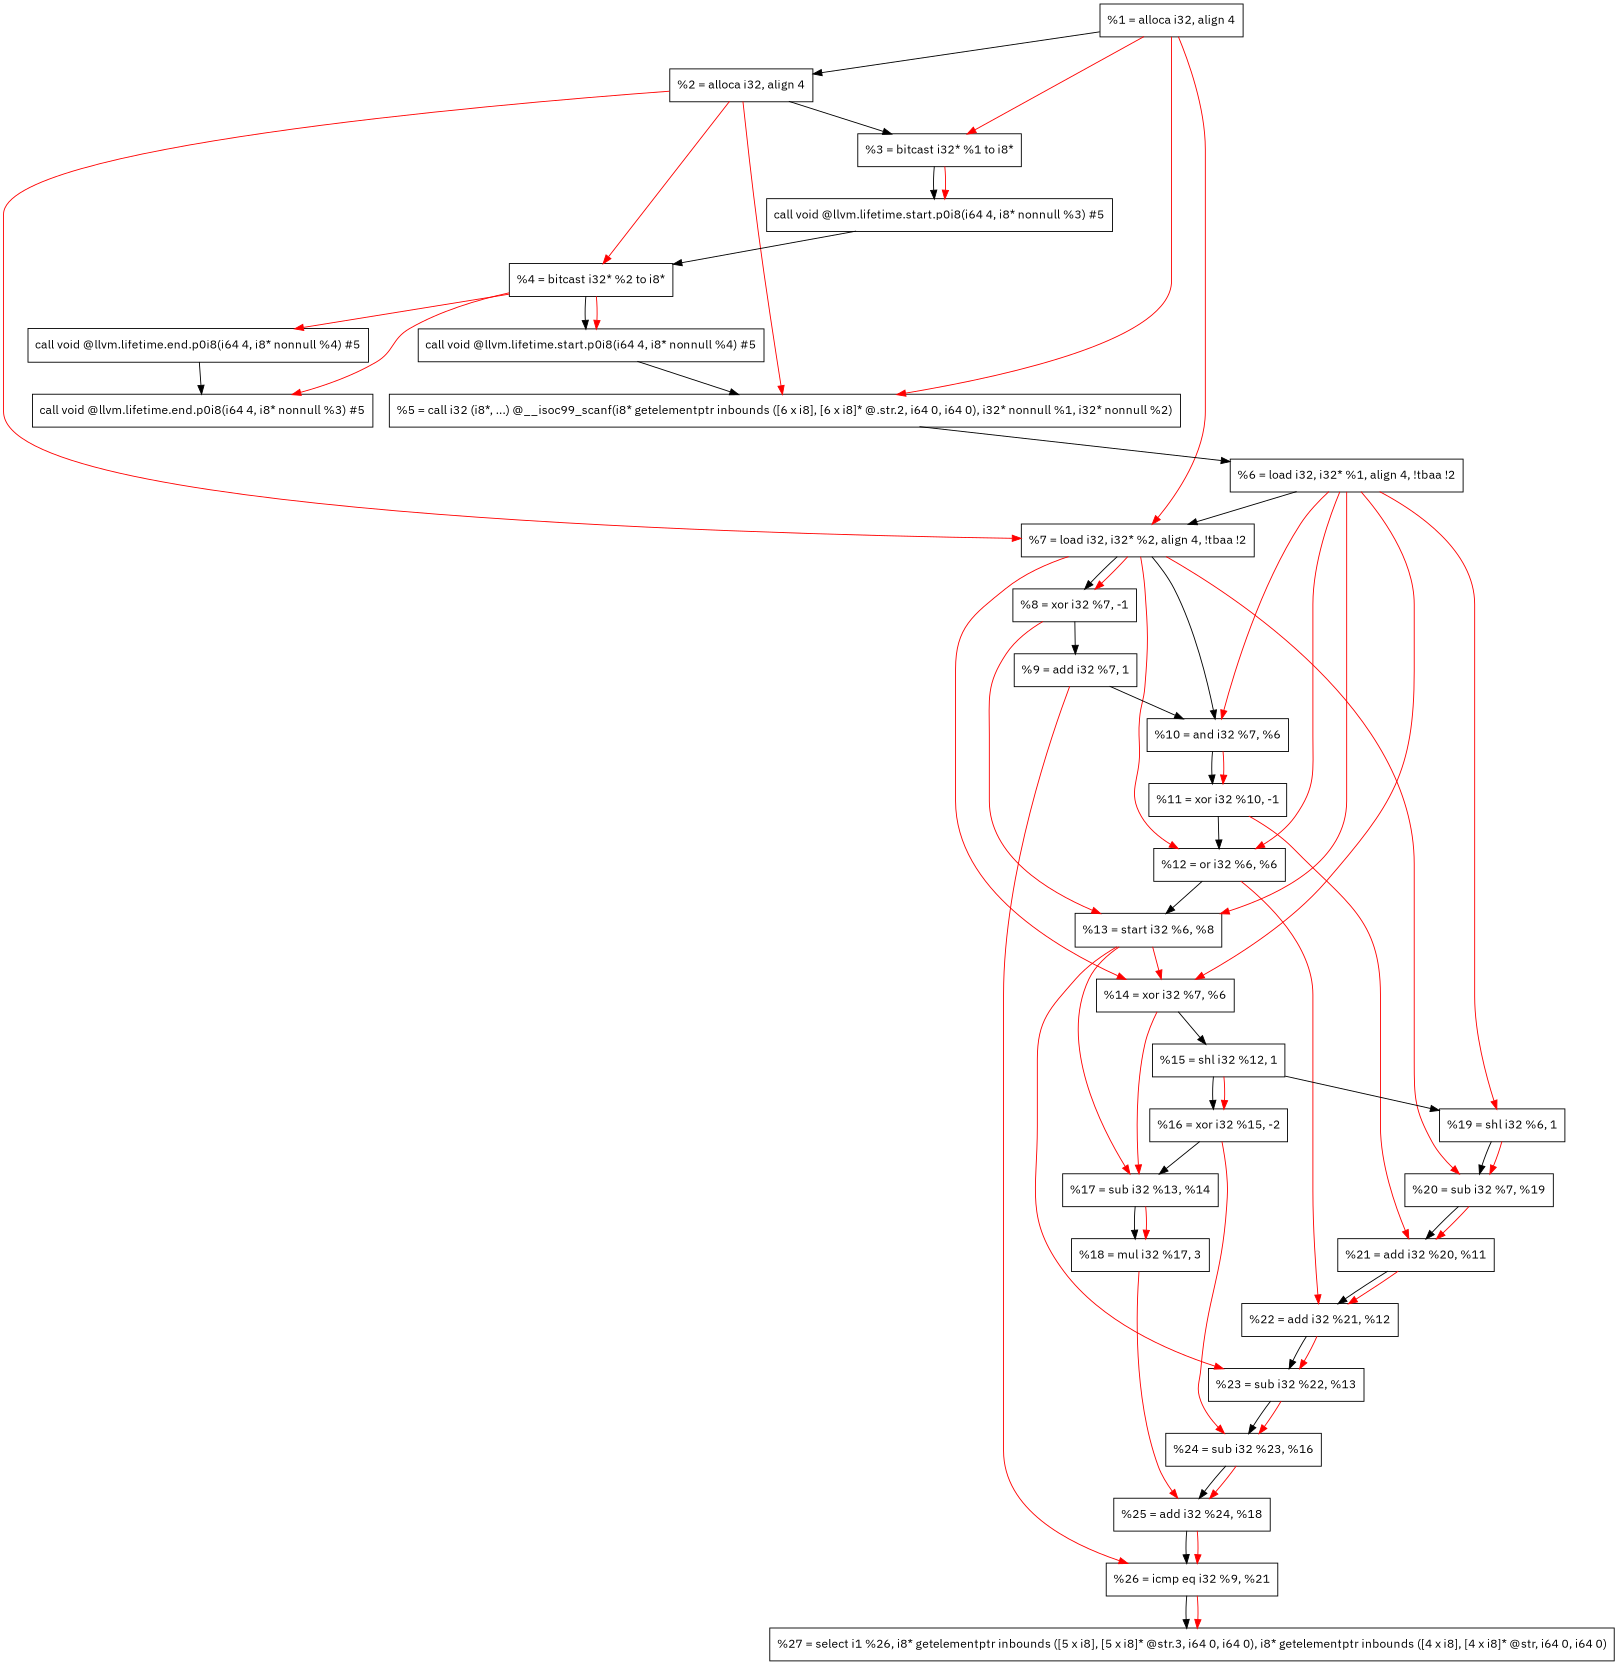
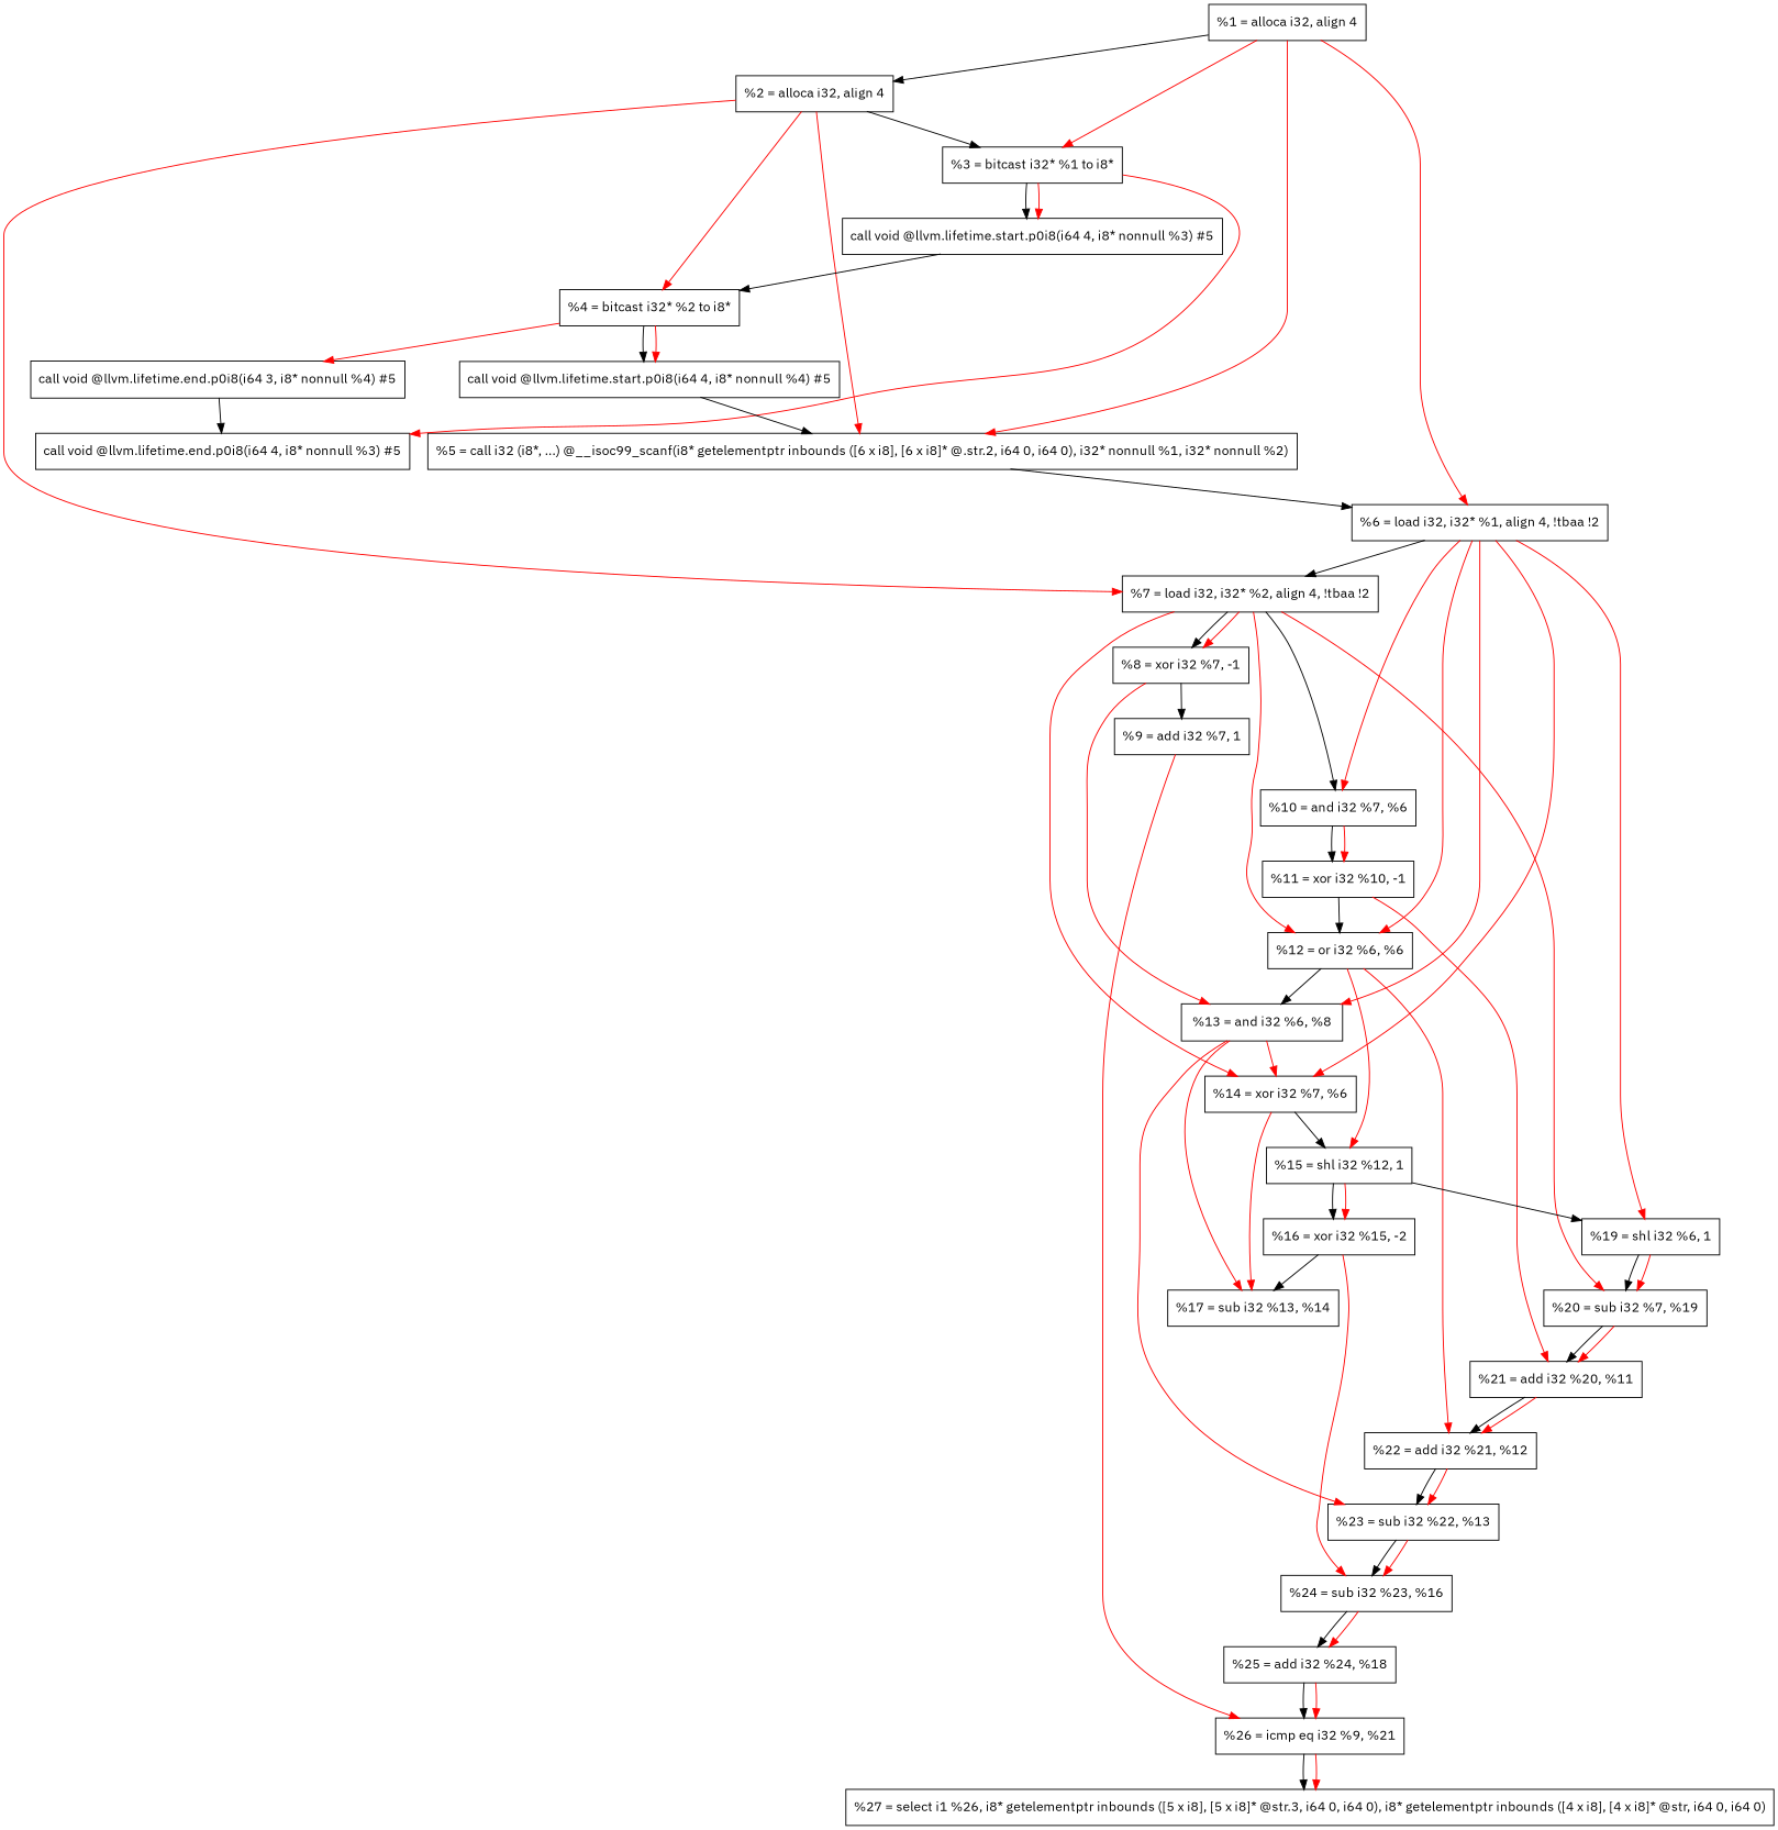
  digraph {
    fontname="IBM Plex Sans"
    node [fontname="IBM Plex Sans" shape=record]
    edge [fontname="IBM Plex Sans" color=red]
    n1 [label="  %1 = alloca i32, align 4"]
    n2 [label="  %2 = alloca i32, align 4"]
    n3 [label="  %3 = bitcast i32* %1 to i8*"]
    n4 [label="  %5 = call i32 (i8*, ...) @__isoc99_scanf(i8* getelementptr inbounds ([6 x i8], [6 x i8]* @.str.2, i64 0, i64 0), i32* nonnull %1, i32* nonnull %2)"]
    n5 [label="  %6 = load i32, i32* %1, align 4, !tbaa !2"]
    n6 [label="  %4 = bitcast i32* %2 to i8*"]
    n7 [label="  %7 = load i32, i32* %2, align 4, !tbaa !2"]
    n8 [label="  call void @llvm.lifetime.start.p0i8(i64 4, i8* nonnull %3) #5"]
    n9 [label="  call void @llvm.lifetime.end.p0i8(i64 4, i8* nonnull %3) #5"]
    n10 [label="  %10 = and i32 %7, %6"]
    n11 [label="%12 = or i32 %6, %6"]
-   n12 [label="%13 = start i32 %6, %8"]
+   n12 [label="  %13 = and i32 %6, %8"]
    n13 [label="  %14 = xor i32 %7, %6"]
    n14 [label="  %19 = shl i32 %6, 1"]
    n15 [label="  call void @llvm.lifetime.start.p0i8(i64 4, i8* nonnull %4) #5"]
-   n16 [label="  call void @llvm.lifetime.end.p0i8(i64 4, i8* nonnull %4) #5"]
+   n16 [label="call void @llvm.lifetime.end.p0i8(i64 3, i8* nonnull %4) #5"]
    n17 [label="  %8 = xor i32 %7, -1"]
    n18 [label="  %20 = sub i32 %7, %19"]
    n19 [label="  %11 = xor i32 %10, -1"]
    n20 [label="  %15 = shl i32 %12, 1"]
    n21 [label="  %22 = add i32 %21, %12"]
    n22 [label="  %17 = sub i32 %13, %14"]
    n23 [label="  %23 = sub i32 %22, %13"]
    n24 [label="  %9 = add i32 %7, 1"]
    n25 [label="%26 = icmp eq i32 %9, %21"]
    n26 [label="  %21 = add i32 %20, %11"]
    n27 [label="  %27 = select i1 %26, i8* getelementptr inbounds ([5 x i8], [5 x i8]* @str.3, i64 0, i64 0), i8* getelementptr inbounds ([4 x i8], [4 x i8]* @str, i64 0, i64 0)"]
    n28 [label="  %16 = xor i32 %15, -2"]
-   n29 [label="  %18 = mul i32 %17, 3"]
    n30 [label="  %24 = sub i32 %23, %16"]
    n31 [label="  %25 = add i32 %24, %18"]
    n1 -> n2 [color=""]
    n1 -> n3
    n1 -> n4
-   n1 -> n7
+   n1 -> n5
    n2 -> n3 [color=""]
    n2 -> n4
    n2 -> n6
    n2 -> n7
    n3 -> n8 [color=""]
    n3 -> n8
-   n6 -> n9
+   n3 -> n9
    n4 -> n5 [color=""]
    n5 -> n7 [color=""]
    n5 -> n10
    n5 -> n11
    n5 -> n12
    n5 -> n13
    n5 -> n14
    n6 -> n15 [color=""]
    n6 -> n15
    n6 -> n16
    n7 -> n10 [color=black]
    n7 -> n11
    n7 -> n13
    n7 -> n17 [color=""]
    n7 -> n17
    n7 -> n18
    n8 -> n6 [color=""]
    n10 -> n19 [color=""]
    n10 -> n19
    n11 -> n12 [color=""]
+   n11 -> n20
    n11 -> n21
    n12 -> n13
    n12 -> n22
    n12 -> n23
    n13 -> n20 [color=""]
    n13 -> n22
    n14 -> n18 [color=""]
    n14 -> n18
    n15 -> n4 [color=""]
    n16 -> n9 [color=""]
    n17 -> n12
    n17 -> n24 [color=""]
    n18 -> n26 [color=""]
    n18 -> n26
    n19 -> n11 [color=""]
    n19 -> n26
    n20 -> n14 [color=""]
    n20 -> n28 [color=""]
    n20 -> n28
    n21 -> n23 [color=""]
    n21 -> n23
-   n22 -> n29 [color=""]
-   n22 -> n29
    n23 -> n30 [color=""]
    n23 -> n30
-   n24 -> n10 [color=""]
    n24 -> n25
    n25 -> n27 [color=""]
    n25 -> n27
    n26 -> n21 [color=""]
    n26 -> n21
    n28 -> n22 [color=""]
    n28 -> n30
-   n29 -> n31
    n30 -> n31 [color=""]
    n30 -> n31
    n31 -> n25 [color=""]
    n31 -> n25
  }
